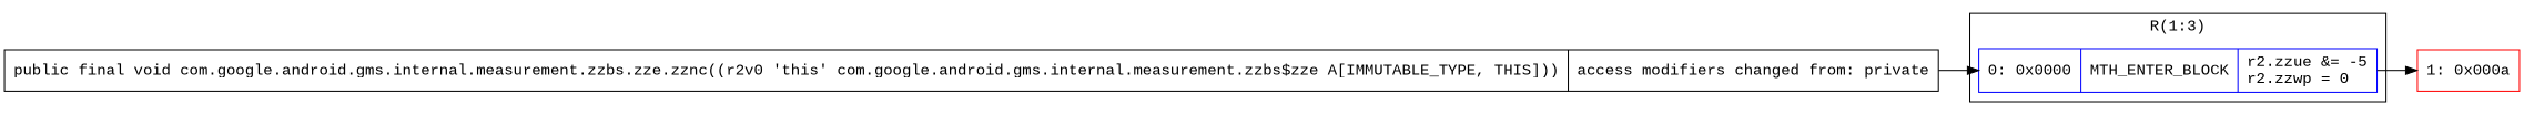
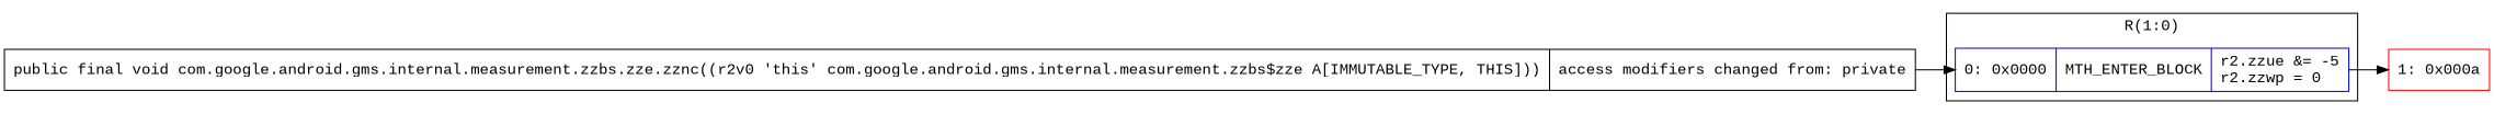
  digraph {
    rankdir=LR
    fontname="Liberation Mono"
    node [shape=record fontname="Liberation Mono"]
    edge [fontname="Liberation Mono"]
    n1 [color=blue label="{0\:\ 0x0000|MTH_ENTER_BLOCK\l|r2.zzue &= \-5\lr2.zzwp = 0\l}"]
    n2 [color=red label="{1\:\ 0x000a}"]
    n3 [label="{public final void com.google.android.gms.internal.measurement.zzbs.zze.zznc((r2v0 'this' com.google.android.gms.internal.measurement.zzbs$zze A[IMMUTABLE_TYPE, THIS]))  | access modifiers changed from: private\l}"]
    subgraph cluster_1 {
-     label="R(1:3)"
+     label="R(1:0)"
      n1
    }
    n1 -> n2
    n3 -> n1
  }
